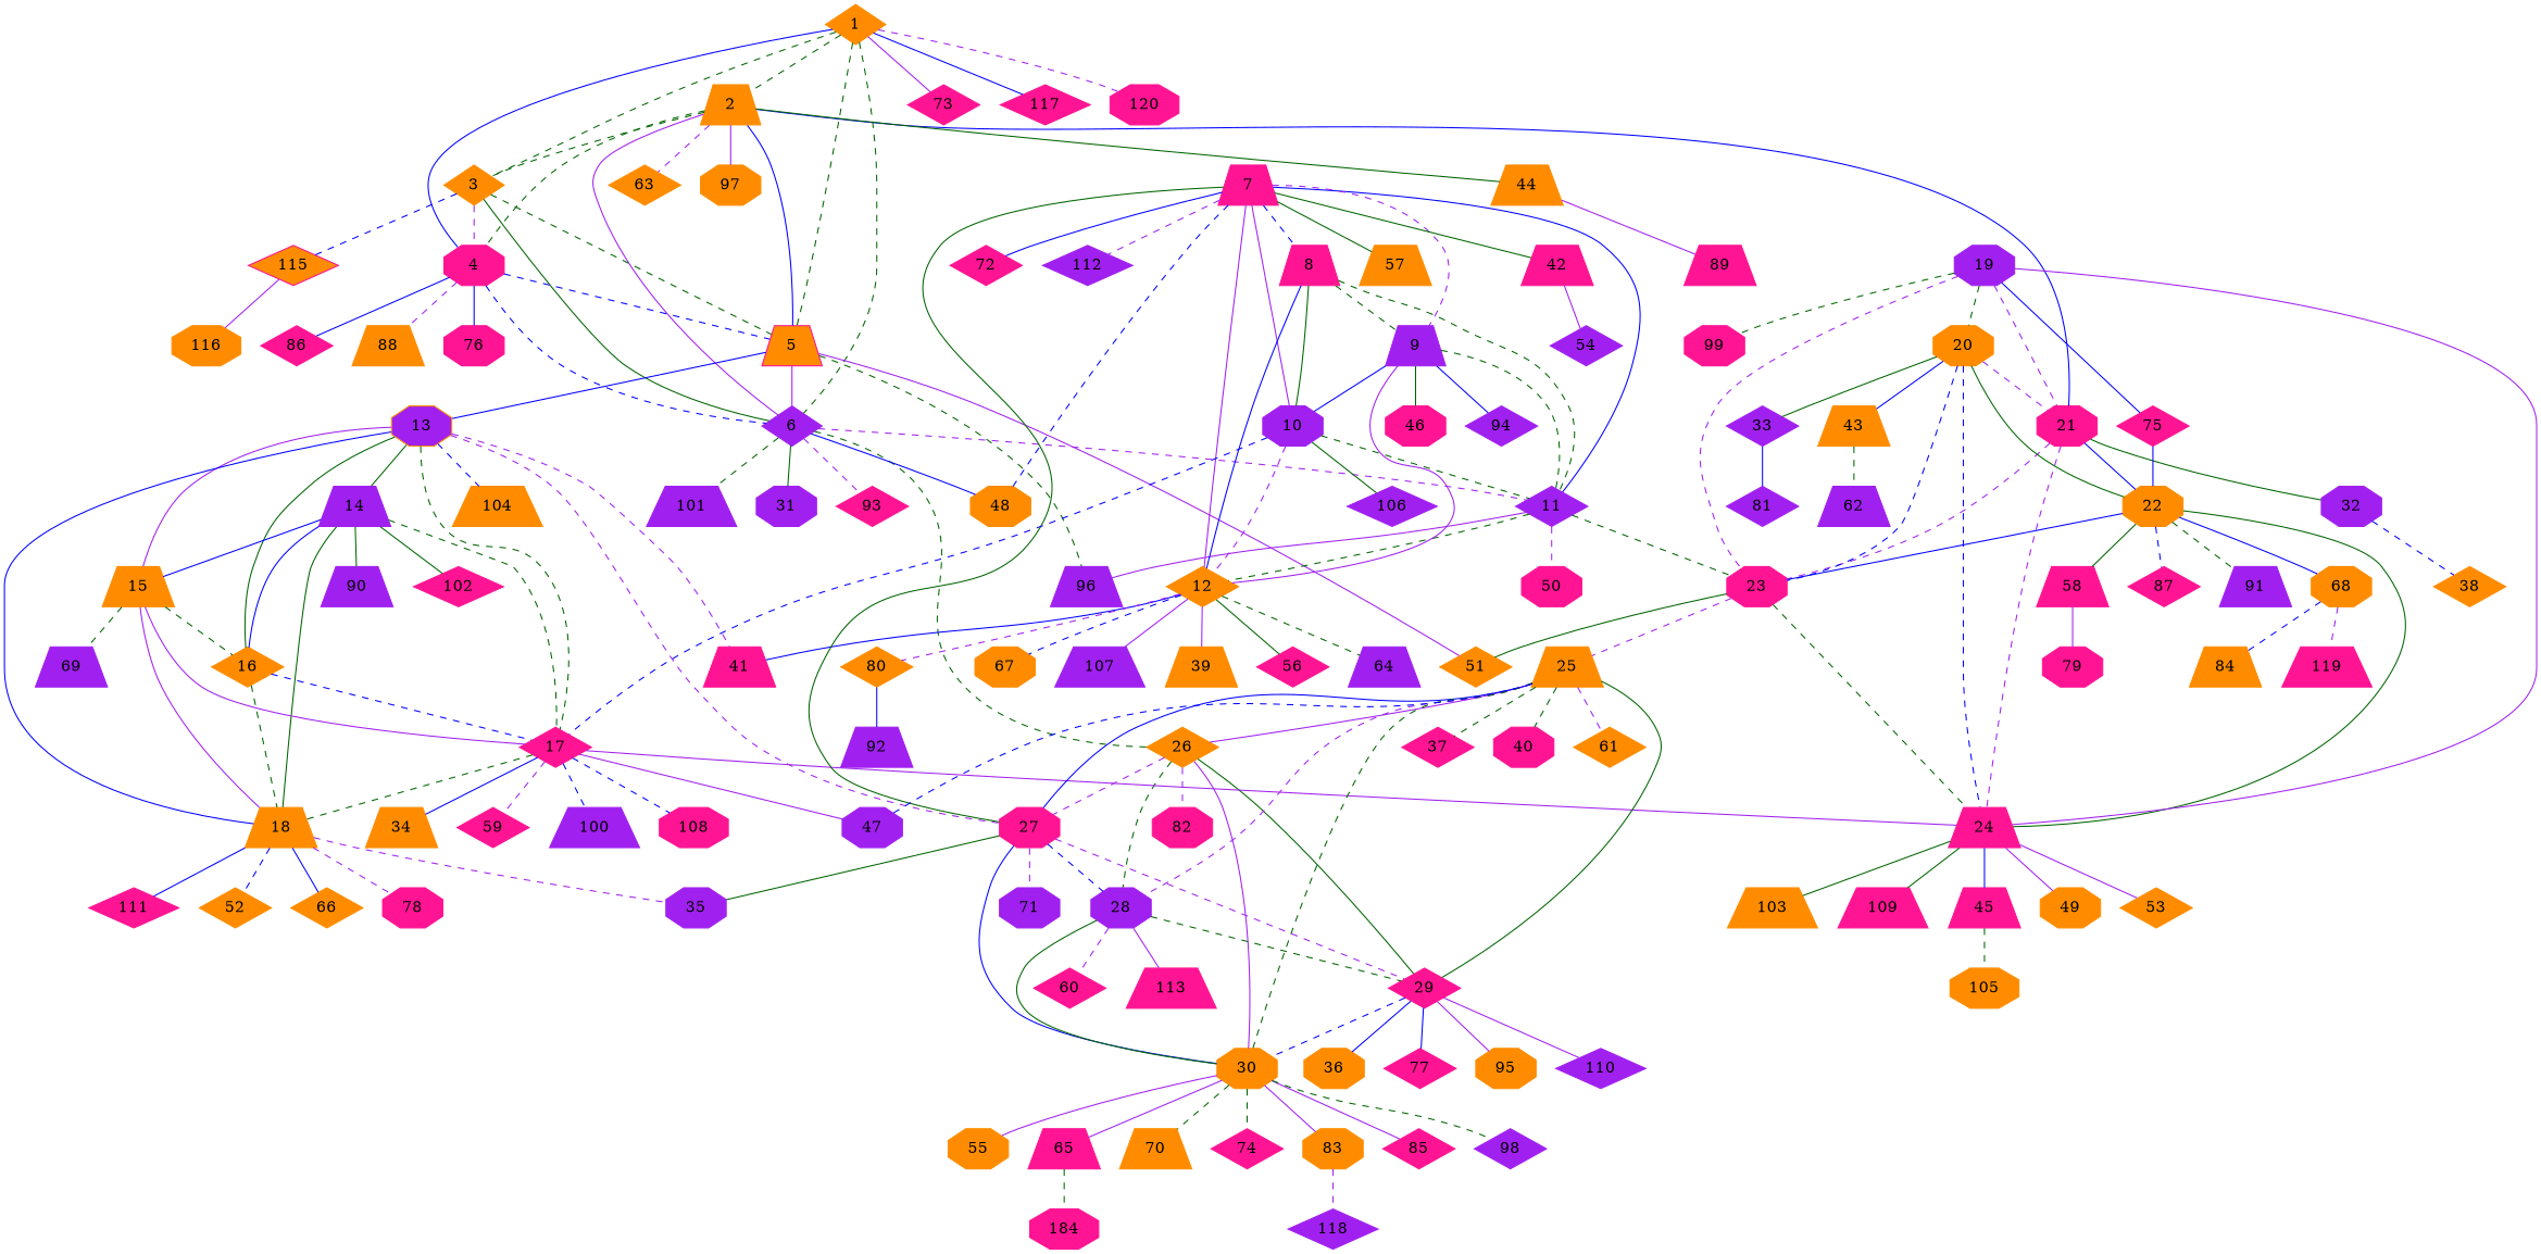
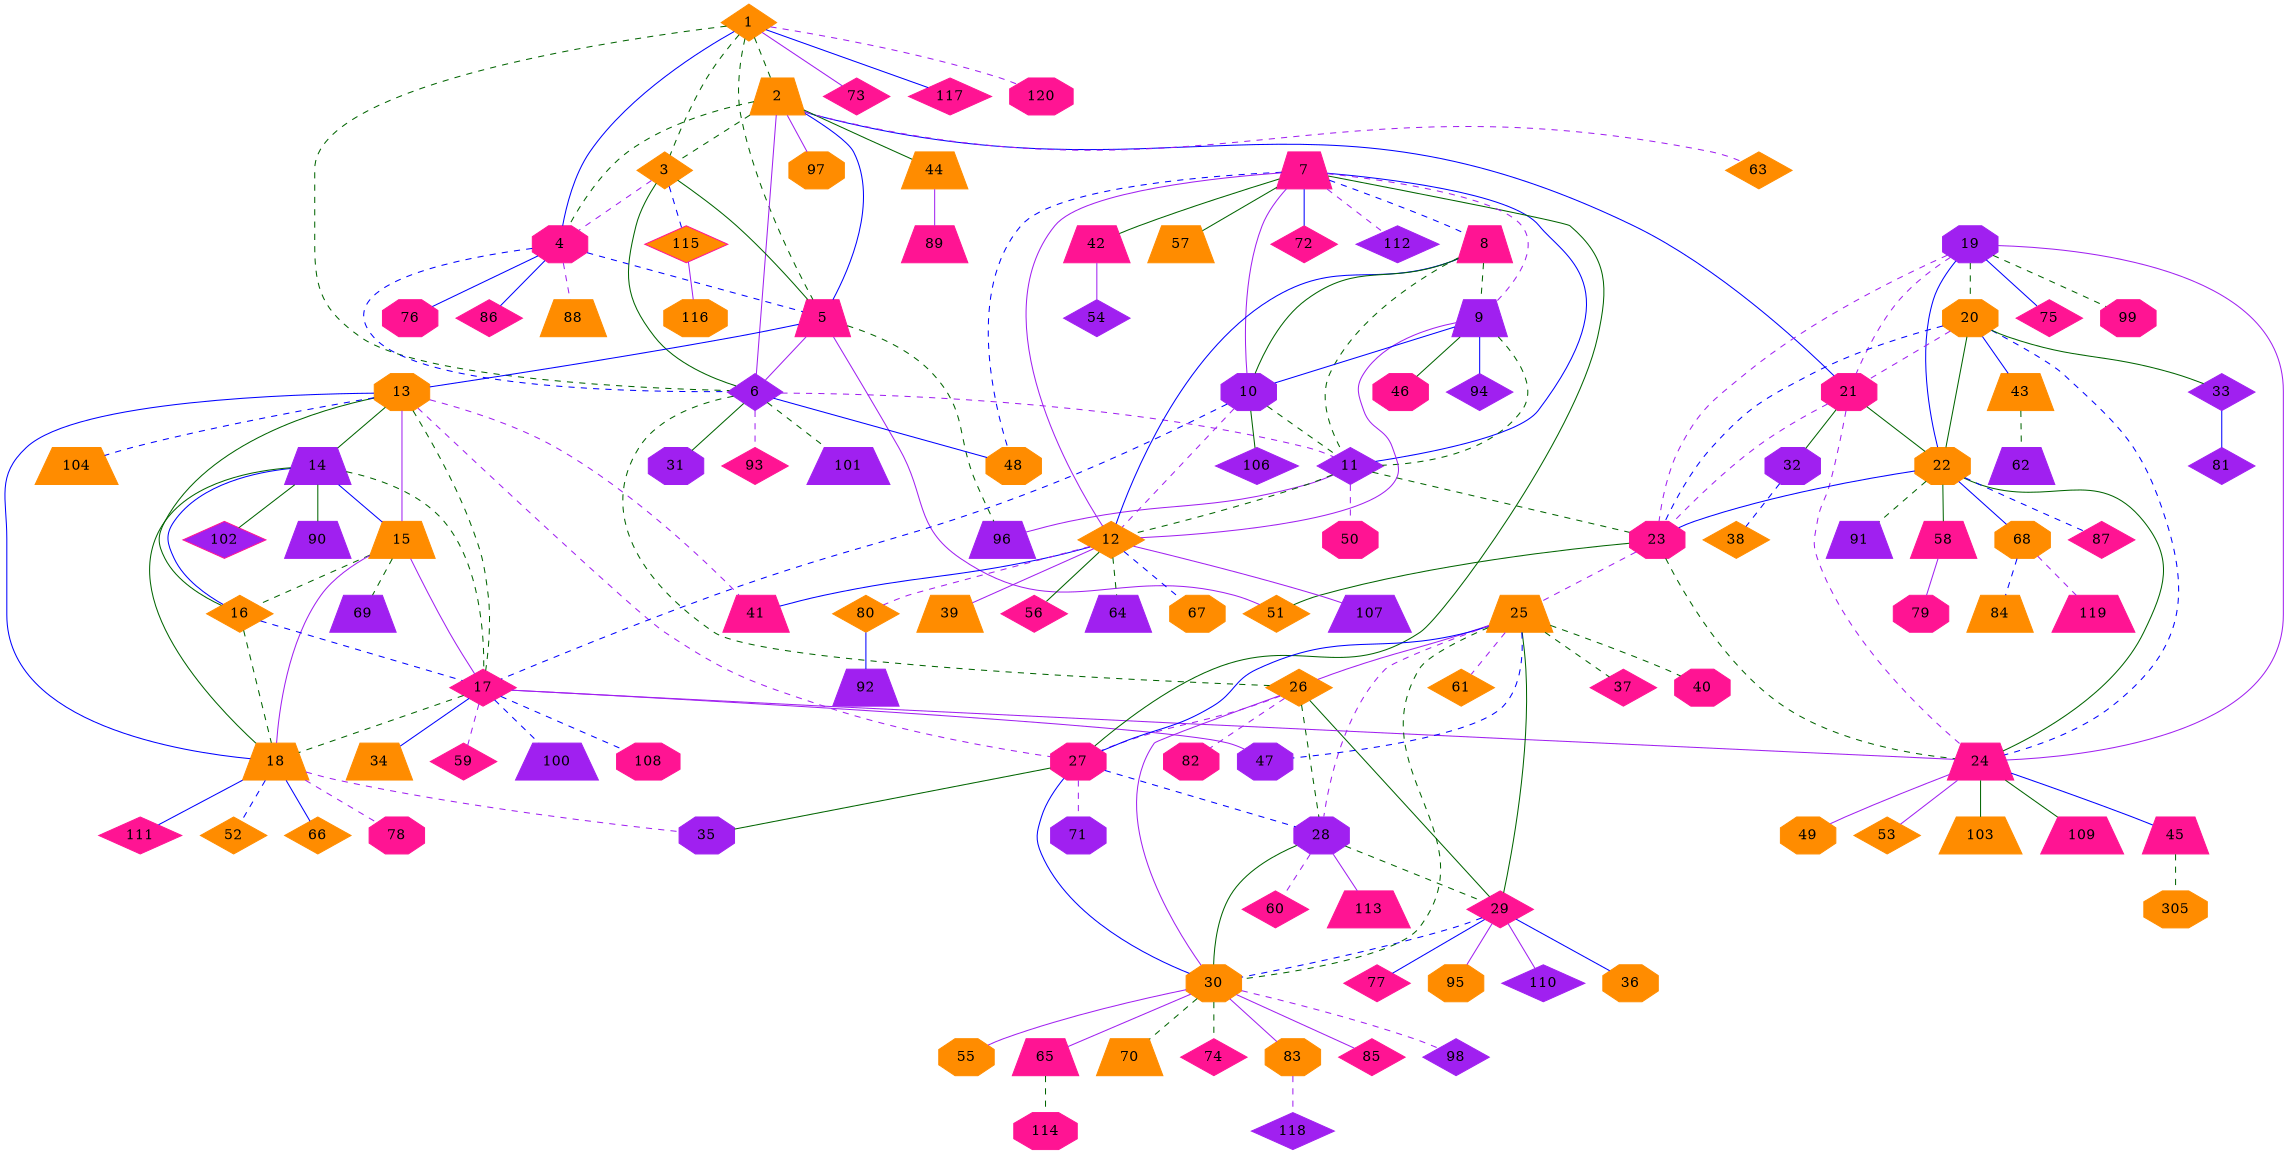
  graph {
    node [color=deeppink shape=diamond style=filled]
    edge [color=darkgreen style=solid]
    1 [color=darkorange]
    2 [color=darkorange shape=trapezium]
    3 [color=darkorange]
    4 [shape=octagon]
-   5 [shape=trapezium fillcolor=darkorange]
+   5 [shape=trapezium]
    6 [color=purple]
    73
    117
    120 [shape=octagon]
    21 [shape=octagon]
    44 [color=darkorange shape=trapezium]
    63 [color=darkorange]
    97 [color=darkorange shape=octagon]
    115 [fillcolor=darkorange]
    76 [shape=octagon]
    86
    88 [color=darkorange shape=trapezium]
-   13 [color=darkorange shape=octagon fillcolor=purple]
+   13 [color=darkorange shape=octagon]
    51 [color=darkorange]
    96 [color=purple shape=trapezium]
    11 [color=purple]
    26 [color=darkorange]
    31 [color=purple shape=octagon]
    48 [color=darkorange shape=octagon]
    93
    101 [color=purple shape=trapezium]
    23 [shape=octagon]
    24 [shape=trapezium]
    22 [color=darkorange shape=octagon]
    32 [color=purple shape=octagon]
    89 [shape=trapezium]
    116 [color=darkorange shape=octagon]
    27 [shape=octagon]
    17
    41 [shape=trapezium]
    14 [color=purple shape=trapezium]
    15 [color=darkorange shape=trapezium]
    16 [color=darkorange]
    18 [color=darkorange shape=trapezium]
    104 [color=darkorange shape=trapezium]
    12 [color=darkorange]
    50 [shape=octagon]
    28 [color=purple shape=octagon]
    29
    30 [color=darkorange shape=octagon]
    82 [shape=octagon]
    7 [shape=trapezium]
    8 [shape=trapezium]
    9 [color=purple shape=trapezium]
    10 [color=purple shape=octagon]
    42 [shape=trapezium]
    57 [color=darkorange shape=trapezium]
    72
    112 [color=purple]
    46 [shape=octagon]
    94 [color=purple]
    106 [color=purple]
    39 [color=darkorange shape=trapezium]
    56
    64 [color=purple shape=trapezium]
    67 [color=darkorange shape=octagon]
    80 [color=darkorange]
    107 [color=purple shape=trapezium]
    35 [color=purple shape=octagon]
    71 [color=purple shape=octagon]
    54 [color=purple]
    34 [color=darkorange shape=trapezium]
    47 [color=purple shape=octagon]
    59
    100 [color=purple shape=trapezium]
    108 [shape=octagon]
    25 [color=darkorange shape=trapezium]
    92 [color=purple shape=trapezium]
    90 [color=purple shape=trapezium]
-   102
+   102 [fillcolor=purple]
    69 [color=purple shape=trapezium]
    52 [color=darkorange]
    66 [color=darkorange]
    78 [shape=octagon]
    111
    45 [shape=trapezium]
    49 [color=darkorange shape=octagon]
    53 [color=darkorange]
    103 [color=darkorange shape=trapezium]
    109 [shape=trapezium]
    19 [color=purple shape=octagon]
    20 [color=darkorange shape=octagon]
    75
    99 [shape=octagon]
    33 [color=purple]
    43 [color=darkorange shape=trapezium]
    58 [shape=trapezium]
    68 [color=darkorange shape=octagon]
    87
    91 [color=purple shape=trapezium]
    81 [color=purple]
    62 [color=purple shape=trapezium]
    38 [color=darkorange]
    79 [shape=octagon]
    84 [color=darkorange shape=trapezium]
    119 [shape=trapezium]
    37
    40 [shape=octagon]
    61 [color=darkorange]
-   105 [color=darkorange shape=octagon]
+   105 [color=darkorange shape=octagon label=305]
    60
    113 [shape=trapezium]
    36 [color=darkorange shape=octagon]
    77
    95 [color=darkorange shape=octagon]
    110 [color=purple]
    55 [color=darkorange shape=octagon]
    65 [shape=trapezium]
    70 [color=darkorange shape=trapezium]
    74
    83 [color=darkorange shape=octagon]
    85
    98 [color=purple]
-   114 [shape=octagon label=184]
+   114 [shape=octagon]
    118 [color=purple]
    1 -- 2 [style=dashed]
    1 -- 3 [style=dashed]
    1 -- 4 [color=blue]
    1 -- 5 [style=dashed]
    1 -- 6 [style=dashed]
    1 -- 73 [color=purple]
    1 -- 117 [color=blue]
    1 -- 120 [color=purple style=dashed]
    2 -- 3 [style=dashed]
    2 -- 4 [style=dashed]
    2 -- 5 [color=blue]
    2 -- 6 [color=purple]
    2 -- 21 [color=blue]
    2 -- 44
    2 -- 63 [color=purple style=dashed]
    2 -- 97 [color=purple]
    3 -- 4 [color=purple style=dashed]
-   3 -- 5 [style=dashed]
+   3 -- 5
    3 -- 6
    3 -- 115 [color=blue style=dashed]
    4 -- 5 [color=blue style=dashed]
    4 -- 6 [color=blue style=dashed]
    4 -- 76 [color=blue]
    4 -- 86 [color=blue]
    4 -- 88 [color=purple style=dashed]
    5 -- 6 [color=purple]
    5 -- 13 [color=blue]
    5 -- 51 [color=purple]
    5 -- 96 [style=dashed]
    6 -- 11 [color=purple style=dashed]
    6 -- 26 [style=dashed]
    6 -- 31
    6 -- 48 [color=blue]
    6 -- 93 [color=purple style=dashed]
    6 -- 101 [style=dashed]
    21 -- 23 [color=purple style=dashed]
    21 -- 24 [color=purple style=dashed]
-   21 -- 22 [color=blue]
+   21 -- 22
    21 -- 32
    44 -- 89 [color=purple]
    115 -- 116 [color=purple]
    13 -- 27 [color=purple style=dashed]
    13 -- 17 [style=dashed]
    13 -- 41 [color=purple style=dashed]
    13 -- 14
    13 -- 15 [color=purple]
    13 -- 16
    13 -- 18 [color=blue]
    13 -- 104 [color=blue style=dashed]
    11 -- 96 [color=purple]
    11 -- 23 [style=dashed]
    11 -- 12 [style=dashed]
    11 -- 50 [color=purple style=dashed]
    26 -- 27 [color=purple style=dashed]
    26 -- 28 [style=dashed]
    26 -- 29
    26 -- 30 [color=purple]
    26 -- 82 [color=purple style=dashed]
    23 -- 51
    23 -- 24 [style=dashed]
    23 -- 25 [color=purple style=dashed]
    24 -- 45 [color=blue]
    24 -- 49 [color=purple]
    24 -- 53 [color=purple]
    24 -- 103
    24 -- 109
    22 -- 23 [color=blue]
    22 -- 24
    22 -- 58
    22 -- 68 [color=blue]
    22 -- 87 [color=blue style=dashed]
    22 -- 91 [style=dashed]
    32 -- 38 [color=blue style=dashed]
    27 -- 28 [color=blue style=dashed]
-   27 -- 29 [color=purple style=dashed]
    27 -- 30 [color=blue]
    27 -- 35
    27 -- 71 [color=purple style=dashed]
    17 -- 24 [color=purple]
    17 -- 18 [style=dashed]
    17 -- 34 [color=blue]
    17 -- 47 [color=purple]
    17 -- 59 [color=purple style=dashed]
    17 -- 100 [color=blue style=dashed]
    17 -- 108 [color=blue style=dashed]
    14 -- 17 [style=dashed]
    14 -- 15 [color=blue]
    14 -- 16 [color=blue]
    14 -- 18
    14 -- 90
    14 -- 102
    15 -- 17 [color=purple]
    15 -- 16 [style=dashed]
    15 -- 18 [color=purple]
    15 -- 69 [style=dashed]
    16 -- 17 [color=blue style=dashed]
    16 -- 18 [style=dashed]
    18 -- 35 [color=purple style=dashed]
    18 -- 52 [color=blue style=dashed]
    18 -- 66 [color=blue]
    18 -- 78 [color=purple style=dashed]
    18 -- 111 [color=blue]
    12 -- 41 [color=blue]
    12 -- 39 [color=purple]
    12 -- 56
    12 -- 64 [style=dashed]
    12 -- 67 [color=blue style=dashed]
    12 -- 80 [color=purple style=dashed]
    12 -- 107 [color=purple]
    28 -- 29 [style=dashed]
    28 -- 30
    28 -- 60 [color=purple style=dashed]
    28 -- 113 [color=purple]
    29 -- 30 [color=blue style=dashed]
    29 -- 36 [color=blue]
    29 -- 77 [color=blue]
    29 -- 95 [color=purple]
    29 -- 110 [color=purple]
    30 -- 55 [color=purple]
    30 -- 65 [color=purple]
    30 -- 70 [style=dashed]
    30 -- 74 [style=dashed]
    30 -- 83 [color=purple]
    30 -- 85 [color=purple]
-   30 -- 98 [style=dashed]
+   30 -- 98 [color=purple style=dashed]
    7 -- 11 [color=blue]
    7 -- 48 [color=blue style=dashed]
    7 -- 27
    7 -- 12 [color=purple]
    7 -- 8 [color=blue style=dashed]
    7 -- 9 [color=purple style=dashed]
    7 -- 10 [color=purple]
    7 -- 42
    7 -- 57
    7 -- 72 [color=blue]
    7 -- 112 [color=purple style=dashed]
    8 -- 11 [style=dashed]
    8 -- 12 [color=blue]
    8 -- 9 [style=dashed]
    8 -- 10
    9 -- 11 [style=dashed]
    9 -- 12 [color=purple]
    9 -- 10 [color=blue]
    9 -- 46
    9 -- 94 [color=blue]
    10 -- 11 [style=dashed]
    10 -- 17 [color=blue style=dashed]
    10 -- 12 [color=purple style=dashed]
    10 -- 106
    42 -- 54 [color=purple]
    80 -- 92 [color=blue]
    25 -- 26 [color=purple]
    25 -- 27 [color=blue]
    25 -- 28 [color=purple style=dashed]
    25 -- 29
    25 -- 30 [style=dashed]
    25 -- 47 [color=blue style=dashed]
    25 -- 37 [style=dashed]
    25 -- 40 [style=dashed]
    25 -- 61 [color=purple style=dashed]
    45 -- 105 [style=dashed]
    19 -- 21 [color=purple style=dashed]
    19 -- 23 [color=purple style=dashed]
    19 -- 24 [color=purple]
-   75 -- 22 [color=blue]
+   19 -- 22 [color=blue]
    19 -- 20 [style=dashed]
    19 -- 75 [color=blue]
    19 -- 99 [style=dashed]
    20 -- 21 [color=purple style=dashed]
    20 -- 23 [color=blue style=dashed]
    20 -- 24 [color=blue style=dashed]
    20 -- 22
    20 -- 33
    20 -- 43 [color=blue]
    33 -- 81 [color=blue]
    43 -- 62 [style=dashed]
    58 -- 79 [color=purple]
    68 -- 84 [color=blue style=dashed]
    68 -- 119 [color=purple style=dashed]
    65 -- 114 [style=dashed]
    83 -- 118 [color=purple style=dashed]
  }
